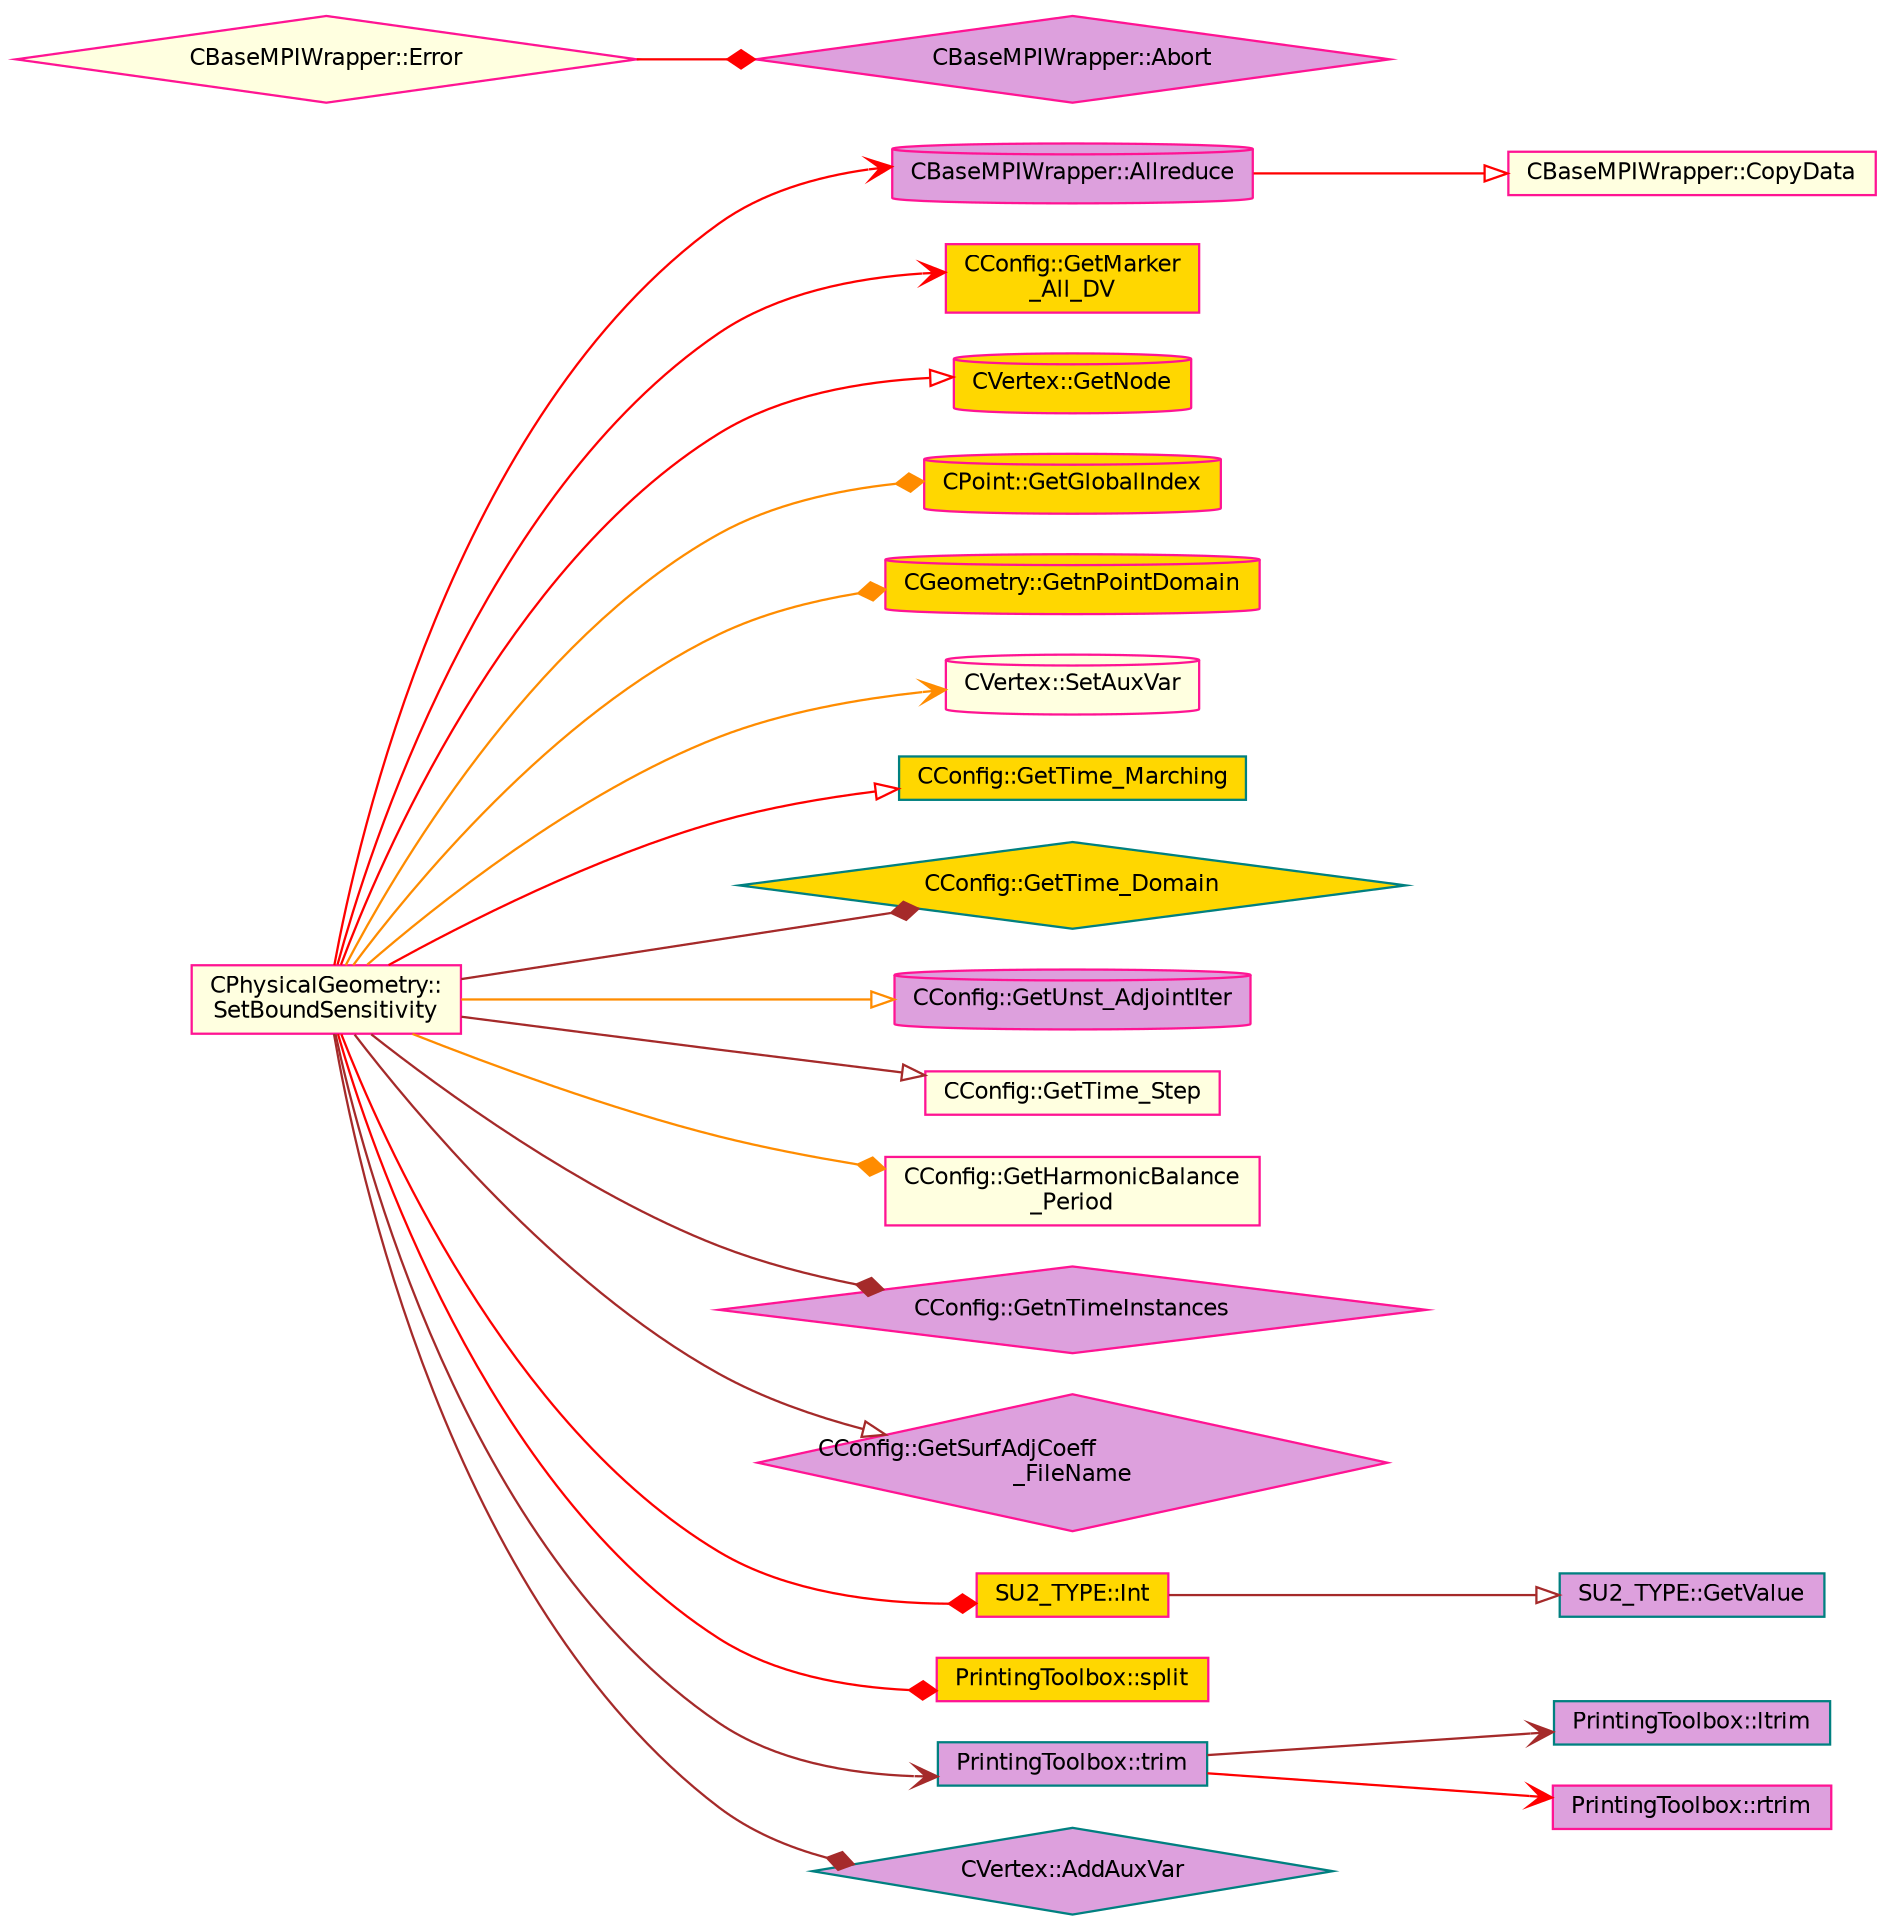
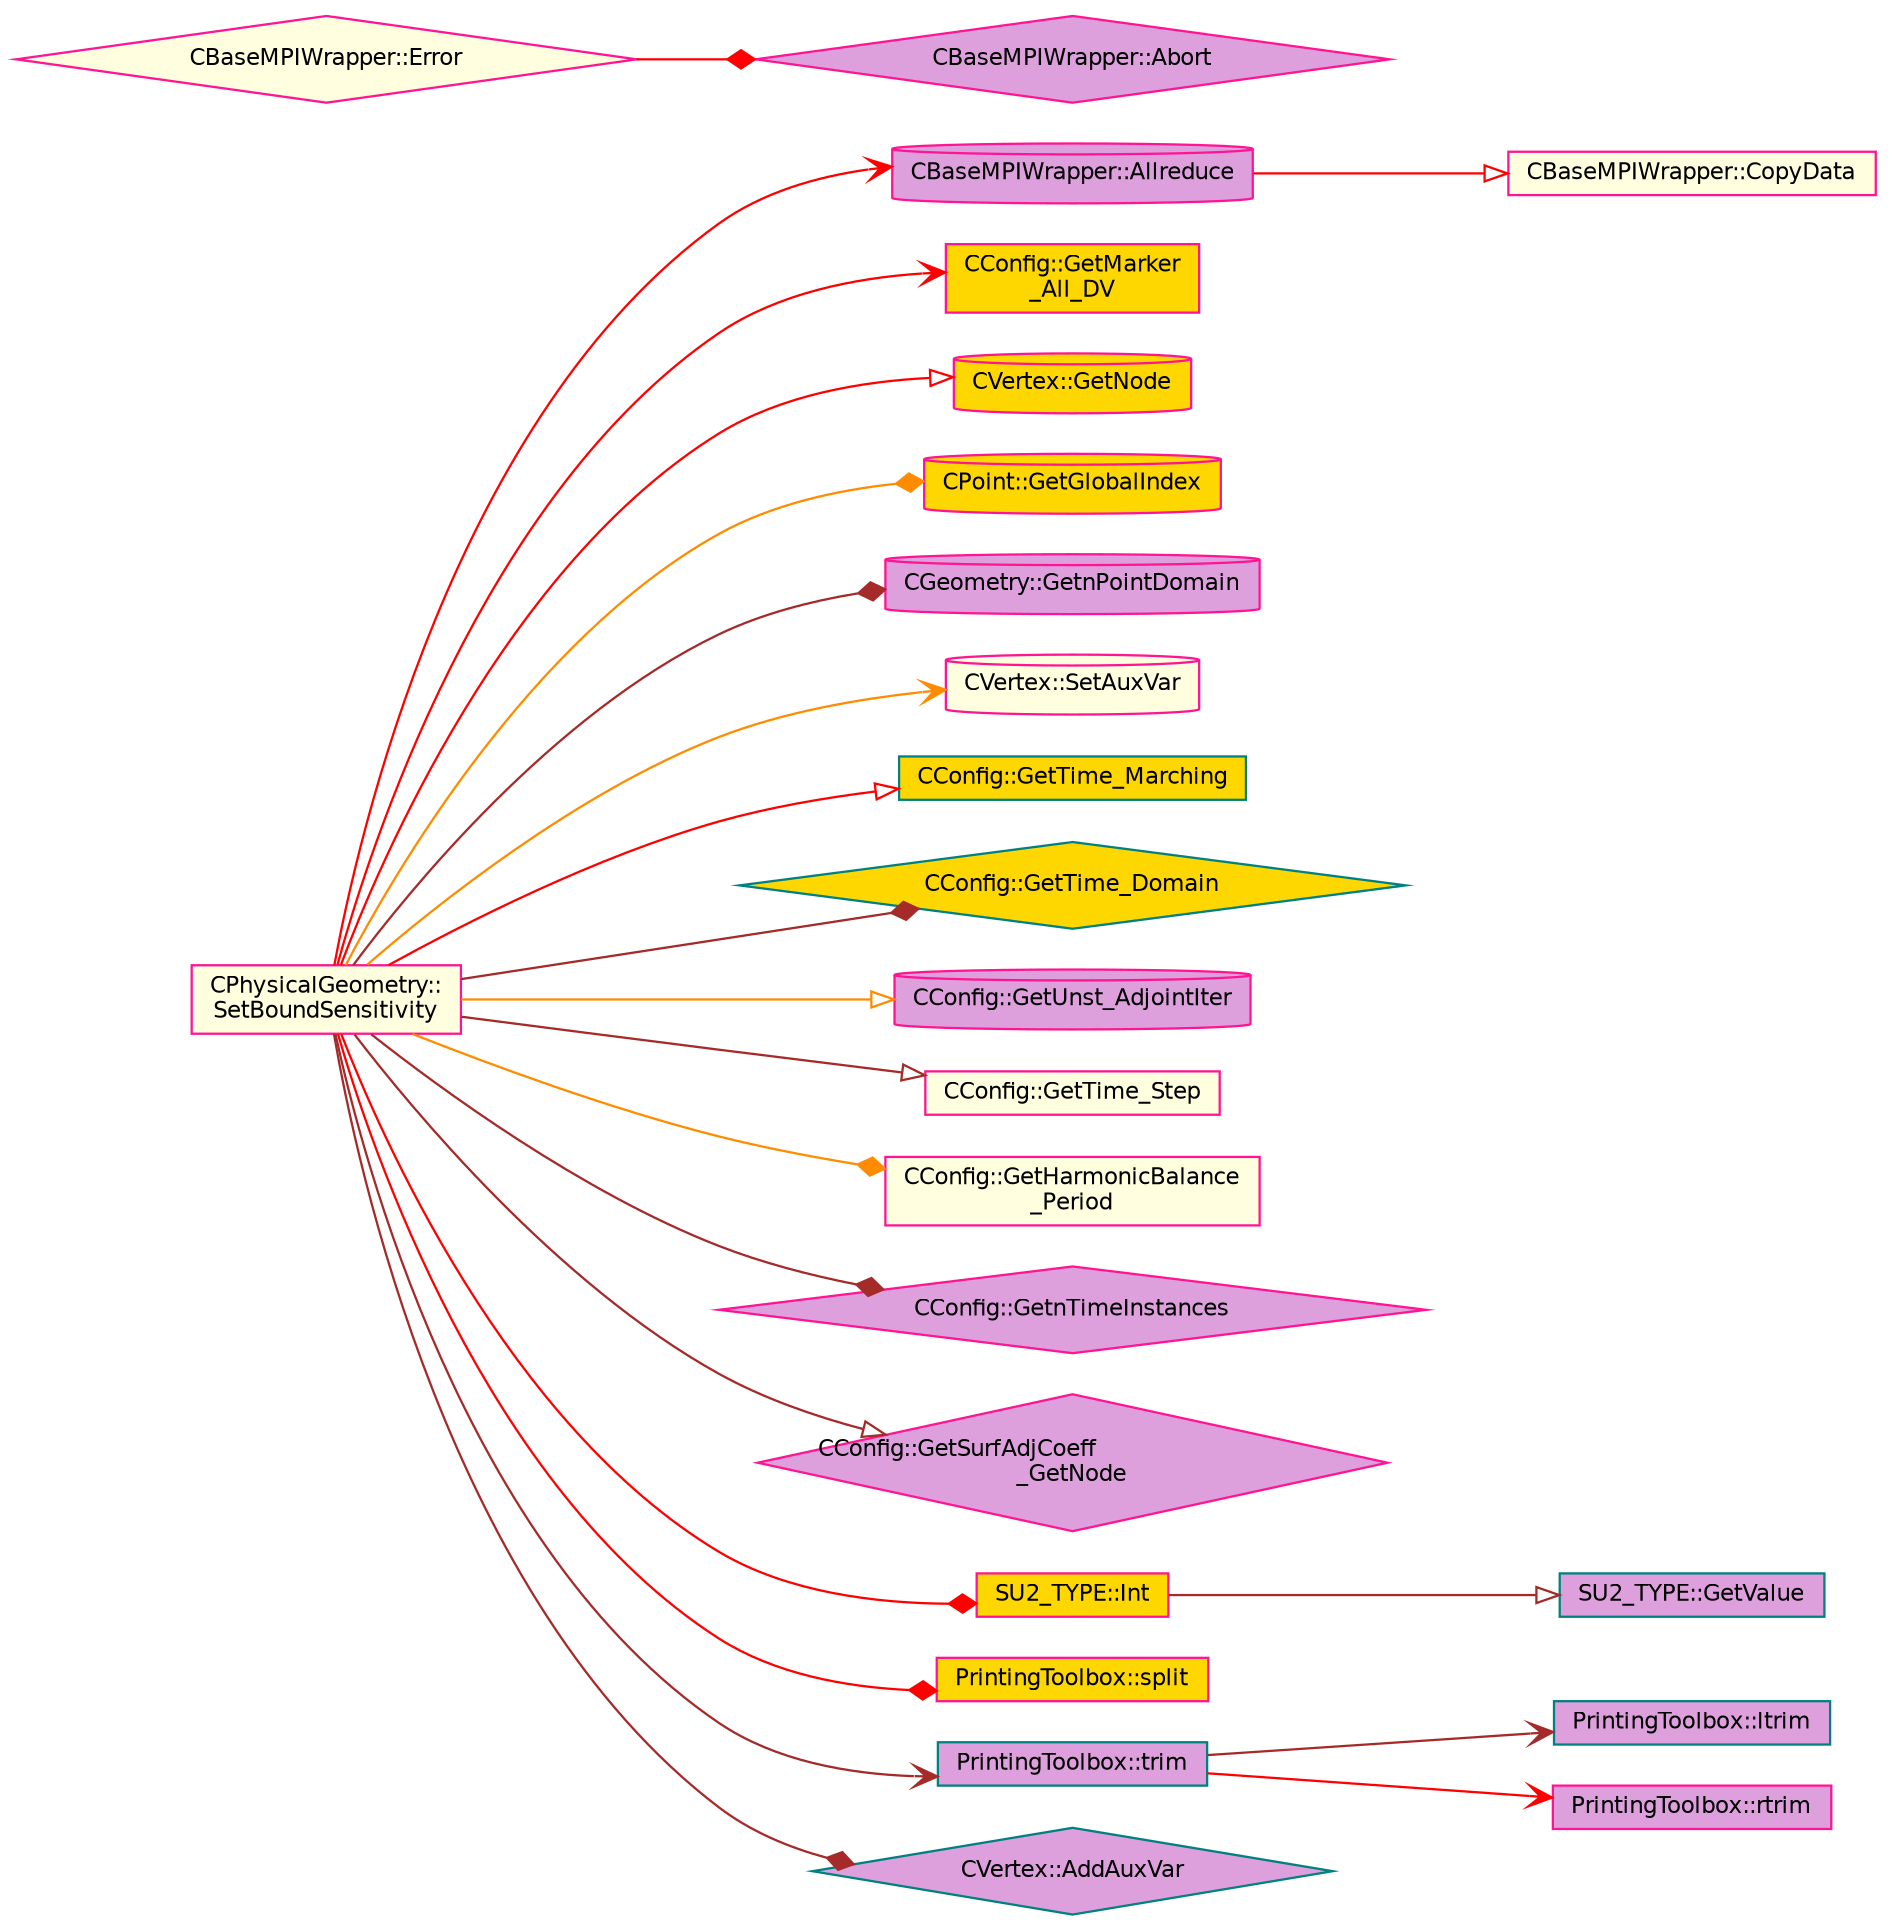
  digraph {
    rankdir=LR
    node [color=deeppink fillcolor=plum fontname=Helvetica fontsize=10 shape=box style=filled]
    edge [arrowhead=diamond color=red fontname=Helvetica fontsize=10 labelfontname=Helvetica labelfontsize=10 style=solid]
    n1 [fillcolor=lightyellow fontcolor=black height=0.2 label="CPhysicalGeometry::\lSetBoundSensitivity" width=0.4]
    n2 [height=0.2 label="CBaseMPIWrapper::Allreduce" shape=cylinder width=0.4]
    n3 [fillcolor=gold height=0.2 label="CConfig::GetMarker\l_All_DV" width=0.4]
    n4 [fillcolor=gold height=0.2 label="CVertex::GetNode" shape=cylinder width=0.4]
    n5 [fillcolor=gold height=0.2 label="CPoint::GetGlobalIndex" shape=cylinder width=0.4]
-   n6 [fillcolor=gold height=0.2 label="CGeometry::GetnPointDomain" shape=cylinder width=0.4]
+   n6 [height=0.2 label="CGeometry::GetnPointDomain" shape=cylinder width=0.4]
    n7 [fillcolor=lightyellow height=0.2 label="CVertex::SetAuxVar" shape=cylinder width=0.4]
    n8 [color=teal fillcolor=gold height=0.2 label="CConfig::GetTime_Marching" width=0.4]
    n9 [color=teal fillcolor=gold height=0.2 label="CConfig::GetTime_Domain" shape=diamond width=0.4]
    n10 [height=0.2 label="CConfig::GetUnst_AdjointIter" shape=cylinder width=0.4]
    n11 [fillcolor=lightyellow height=0.2 label="CConfig::GetTime_Step" width=0.4]
    n12 [fillcolor=lightyellow height=0.2 label="CConfig::GetHarmonicBalance\l_Period" width=0.4]
    n13 [height=0.2 label="CConfig::GetnTimeInstances" shape=diamond width=0.4]
-   n14 [height=0.2 label="CConfig::GetSurfAdjCoeff\l_FileName" shape=diamond width=0.4]
+   n14 [height=0.2 label="CConfig::GetSurfAdjCoeff\l_GetNode" shape=diamond width=0.4]
    n15 [fillcolor=gold height=0.2 label="SU2_TYPE::Int" width=0.4]
    n16 [fillcolor=gold height=0.2 label="PrintingToolbox::split" width=0.4]
    n17 [color=teal height=0.2 label="PrintingToolbox::trim" width=0.4]
    n18 [color=teal height=0.2 label="CVertex::AddAuxVar" shape=diamond width=0.4]
    n19 [fillcolor=lightyellow height=0.2 label="CBaseMPIWrapper::CopyData" width=0.4]
    n20 [color=teal height=0.2 label="SU2_TYPE::GetValue" width=0.4]
    n21 [color=teal height=0.2 label="PrintingToolbox::ltrim" width=0.4]
    n22 [height=0.2 label="PrintingToolbox::rtrim" width=0.4]
    n23 [fillcolor=lightyellow height=0.2 label="CBaseMPIWrapper::Error" shape=diamond width=0.4]
    n24 [height=0.2 label="CBaseMPIWrapper::Abort" shape=diamond width=0.4]
    n1 -> n2 [arrowhead=vee]
    n1 -> n3 [arrowhead=vee]
    n1 -> n4 [arrowhead=onormal]
    n1 -> n5 [color=darkorange]
-   n1 -> n6 [color=darkorange]
+   n1 -> n6 [color=brown]
    n1 -> n7 [arrowhead=vee color=darkorange]
    n1 -> n8 [arrowhead=onormal]
    n1 -> n9 [color=brown]
    n1 -> n10 [arrowhead=onormal color=darkorange]
    n1 -> n11 [arrowhead=onormal color=brown]
    n1 -> n12 [color=darkorange]
    n1 -> n13 [color=brown]
    n1 -> n14 [arrowhead=onormal color=brown]
    n1 -> n15
    n1 -> n16
    n1 -> n17 [arrowhead=vee color=brown]
    n1 -> n18 [color=brown]
    n2 -> n19 [arrowhead=onormal]
    n15 -> n20 [arrowhead=onormal color=brown]
    n17 -> n21 [arrowhead=vee color=brown]
    n17 -> n22 [arrowhead=vee]
    n23 -> n24
  }
